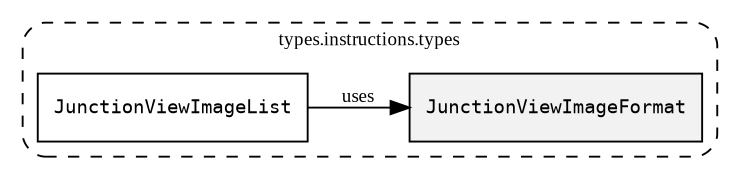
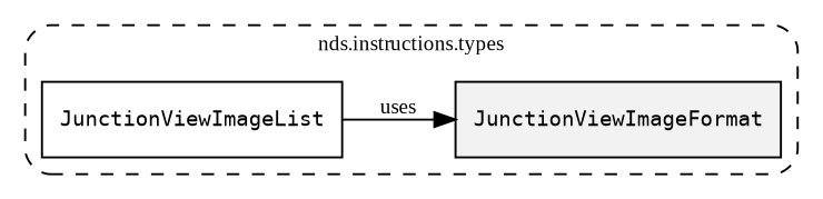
  digraph {
    fontsize=10
    rankdir=LR
    fontname="Liberation Serif"
    node [fontsize=10 shape=box fontname="Liberation Serif"]
    n1 [fillcolor="#0000000D" label=<<font face="monospace"><table align="center" border="0" cellspacing="0" cellpadding="0"><tr><td href="../../../content/packages/nds.instructions.types.html#Enum-JunctionViewImageFormat" title="Enum defined in nds.instructions.types">JunctionViewImageFormat</td></tr></table></font>> style=filled]
    n2 [label=<<font face="monospace"><table align="center" border="0" cellspacing="0" cellpadding="0"><tr><td href="../../../content/packages/nds.instructions.types.html#Structure-JunctionViewImageList" title="Structure defined in nds.instructions.types">JunctionViewImageList</td></tr></table></font>>]
    subgraph cluster_1 {
-     label="types.instructions.types"
+     label="nds.instructions.types"
      style="dashed, rounded"
      n1
      n2
    }
    n2 -> n1 [fontsize=10 label=uses fontname="Liberation Serif"]
  }
